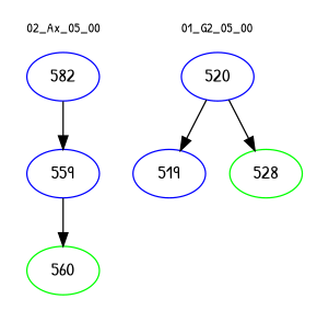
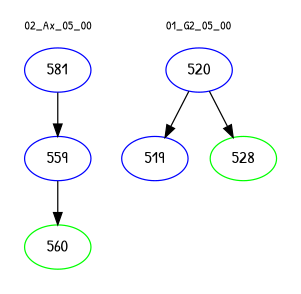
  digraph {
    fontname="Patrick Hand"
    node [color=blue fontname="Patrick Hand"]
    edge [color=black fontname="Patrick Hand"]
    n1 [label=559]
    n2 [color=green label=560]
-   n3 [label=582]
+   n3 [label=581]
    n4 [label=520]
    n5 [label=519]
    n6 [color=green label=528]
    subgraph cluster_1 {
      color=white
      fontsize=10
      label="02_Ax_05_00"
      n1
      n2
      n3
    }
    subgraph cluster_2 {
      color=white
      fontsize=10
      label="01_G2_05_00"
      n4
      n5
      n6
    }
    n1 -> n2
    n3 -> n1
    n4 -> n5
    n4 -> n6
  }
